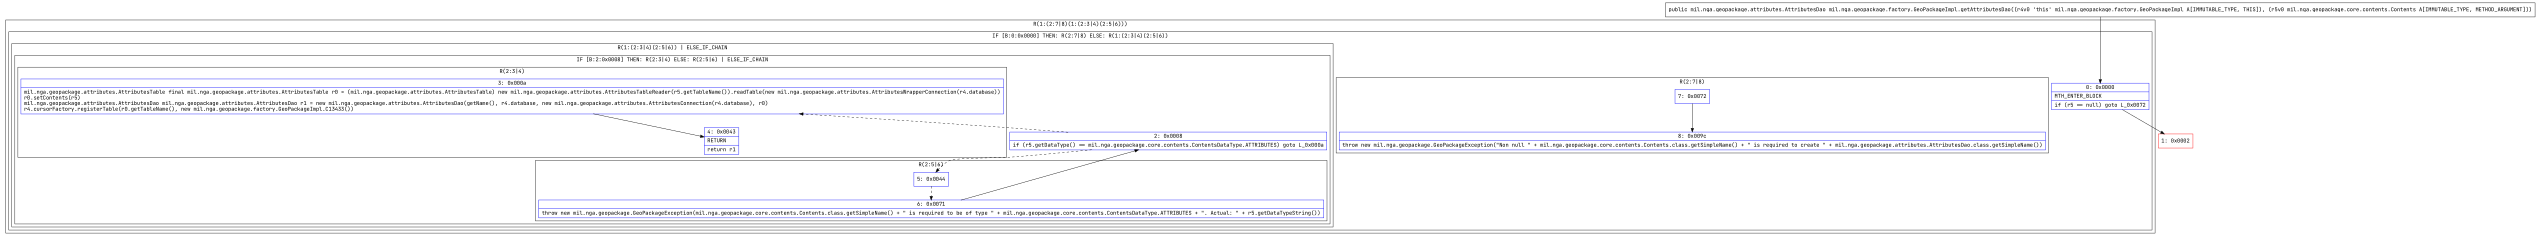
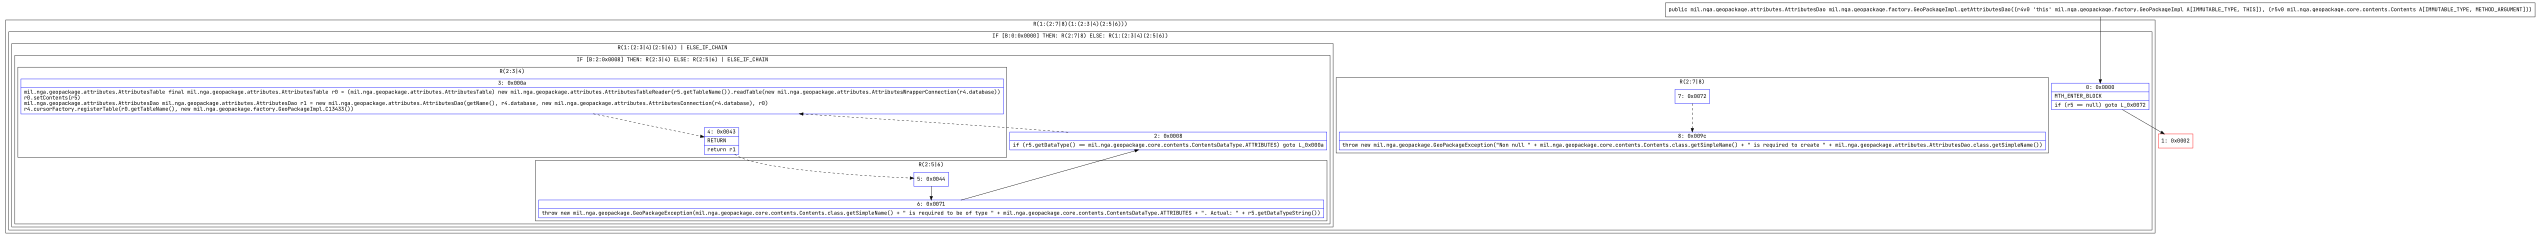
  digraph {
    fontname="JetBrains Mono"
    node [color=blue fontname="JetBrains Mono" shape=record]
    edge [fontname="JetBrains Mono"]
    n1 [label="{7\:\ 0x0072}"]
    n2 [label="{8\:\ 0x009c|throw new mil.nga.geopackage.GeoPackageException(\"Non null \" + mil.nga.geopackage.core.contents.Contents.class.getSimpleName() + \" is required to create \" + mil.nga.geopackage.attributes.AttributesDao.class.getSimpleName())\l}"]
    n3 [label="{3\:\ 0x000a|mil.nga.geopackage.attributes.AttributesTable final mil.nga.geopackage.attributes.AttributesTable r0 = (mil.nga.geopackage.attributes.AttributesTable) new mil.nga.geopackage.attributes.AttributesTableReader(r5.getTableName()).readTable(new mil.nga.geopackage.attributes.AttributesWrapperConnection(r4.database))\lr0.setContents(r5)\lmil.nga.geopackage.attributes.AttributesDao mil.nga.geopackage.attributes.AttributesDao r1 = new mil.nga.geopackage.attributes.AttributesDao(getName(), r4.database, new mil.nga.geopackage.attributes.AttributesConnection(r4.database), r0)\lr4.cursorFactory.registerTable(r0.getTableName(), new mil.nga.geopackage.factory.GeoPackageImpl.C13433())\l}"]
    n4 [label="{4\:\ 0x0043|RETURN\l|return r1\l}"]
    n5 [label="{5\:\ 0x0044}"]
    n6 [label="{6\:\ 0x0071|throw new mil.nga.geopackage.GeoPackageException(mil.nga.geopackage.core.contents.Contents.class.getSimpleName() + \" is required to be of type \" + mil.nga.geopackage.core.contents.ContentsDataType.ATTRIBUTES + \". Actual: \" + r5.getDataTypeString())\l}"]
    n7 [label="{2\:\ 0x0008|if (r5.getDataType() == mil.nga.geopackage.core.contents.ContentsDataType.ATTRIBUTES) goto L_0x000a\l}"]
    n8 [label="{0\:\ 0x0000|MTH_ENTER_BLOCK\l|if (r5 == null) goto L_0x0072\l}"]
    n9 [color=red label="{1\:\ 0x0002}"]
    n10 [label="{public mil.nga.geopackage.attributes.AttributesDao mil.nga.geopackage.factory.GeoPackageImpl.getAttributesDao((r4v0 'this' mil.nga.geopackage.factory.GeoPackageImpl A[IMMUTABLE_TYPE, THIS]), (r5v0 mil.nga.geopackage.core.contents.Contents A[IMMUTABLE_TYPE, METHOD_ARGUMENT])) }" color=""]
    subgraph cluster_1 {
      label="R(1:(2:7|8)(1:(2:3|4)(2:5|6)))"
      subgraph cluster_2 {
        label="IF [B:0:0x0000] THEN: R(2:7|8) ELSE: R(1:(2:3|4)(2:5|6))"
        n8
        subgraph cluster_3 {
          label="R(2:7|8)"
          n1
          n2
        }
        subgraph cluster_4 {
          label="R(1:(2:3|4)(2:5|6)) | ELSE_IF_CHAIN\l"
          subgraph cluster_5 {
            label="IF [B:2:0x0008] THEN: R(2:3|4) ELSE: R(2:5|6) | ELSE_IF_CHAIN\l"
            n7
            subgraph cluster_6 {
              label="R(2:3|4)"
              n3
              n4
            }
            subgraph cluster_7 {
              label="R(2:5|6)"
              n5
              n6
            }
          }
        }
      }
    }
-   n1 -> n2
-   n3 -> n4
-   n5 -> n6 [style=dashed]
+   n1 -> n2 [style=dashed]
+   n3 -> n4 [style=dashed]
+   n5 -> n6
    n6 -> n7
    n7 -> n3 [style=dashed]
-   n7 -> n5 [style=dashed]
+   n4 -> n5 [style=dashed]
    n8 -> n9 [style=solid]
    n10 -> n8
  }
